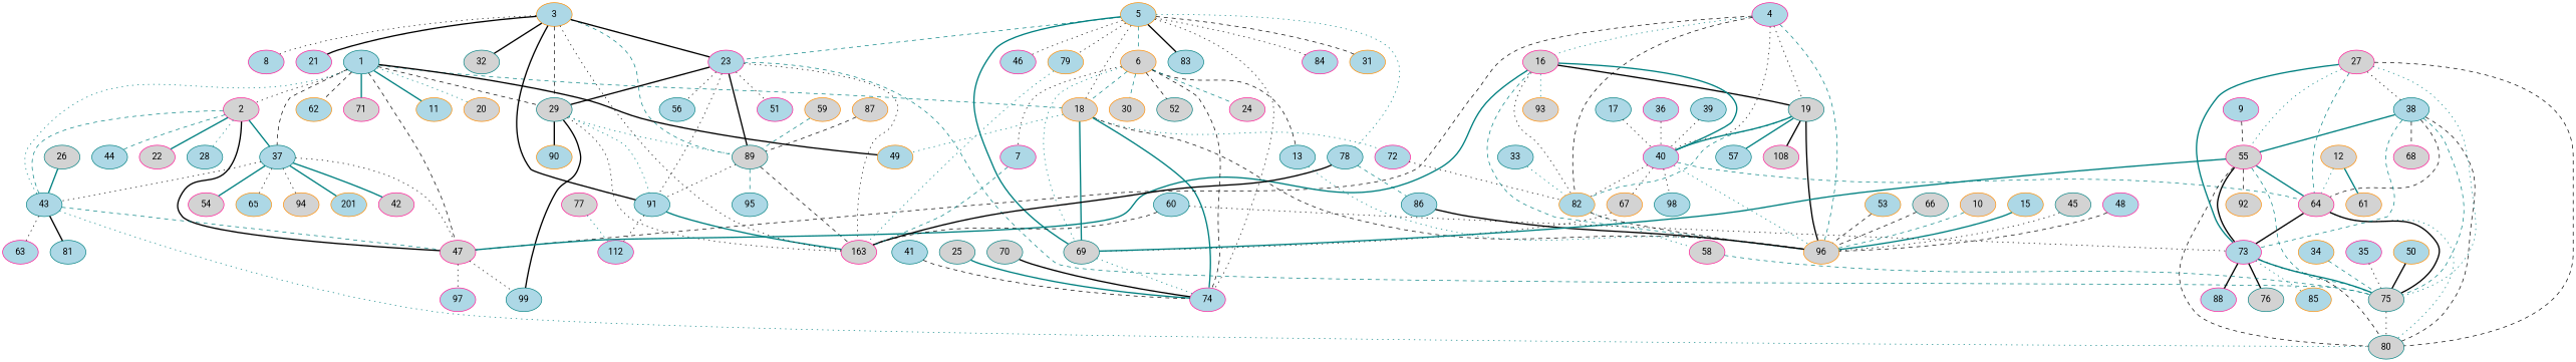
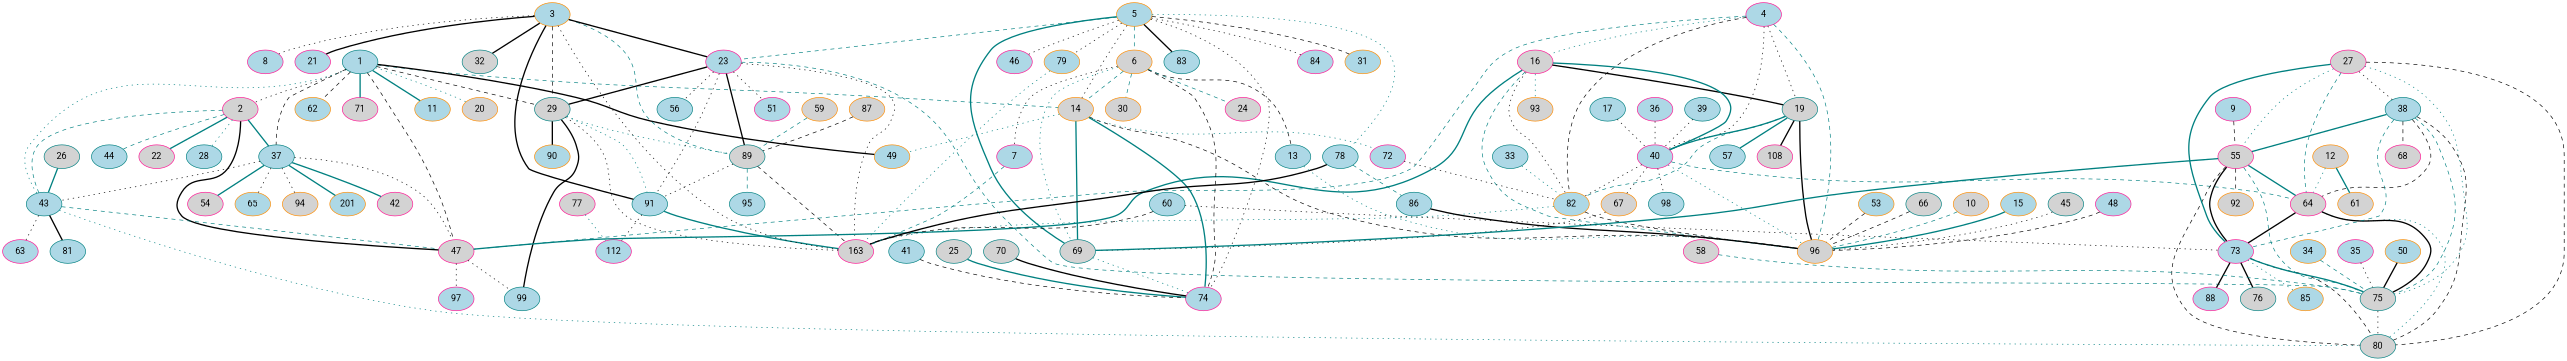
  graph {
    fontname=Roboto
    node [color=deeppink fillcolor=lightblue fontname=Roboto style=filled]
    edge [color=black fontname=Roboto style=dotted weight=1.0]
    2 [fillcolor=lightgrey]
    1 [color=teal]
    11 [color=darkorange]
-   18 [color=darkorange fillcolor=lightgrey]
+   18 [color=darkorange fillcolor=lightgrey label=14]
    20 [color=darkorange fillcolor=lightgrey]
    29 [color=teal fillcolor=lightgrey]
    37 [color=teal]
    43 [color=teal]
    47 [fillcolor=lightgrey]
    49 [color=darkorange]
    62 [color=darkorange]
    71 [fillcolor=lightgrey]
    22 [fillcolor=lightgrey]
    28 [color=teal]
    44 [color=teal]
    96 [color=darkorange fillcolor=lightgrey]
    69 [color=teal fillcolor=lightgrey]
    74
    72
    89 [color=teal fillcolor=lightgrey]
    91 [color=teal]
    n22 [fillcolor=lightgrey label=163]
    90 [color=darkorange]
    99 [color=teal]
    42 [fillcolor=lightgrey]
    54 [fillcolor=lightgrey]
    65 [color=darkorange]
    94 [color=darkorange fillcolor=lightgrey]
    n29 [color=darkorange label=201]
    80 [color=teal fillcolor=lightgrey]
    63
    81 [color=teal]
    97
    3 [color=darkorange]
    8
    21
    23
    32 [color=teal fillcolor=lightgrey]
    51
    56 [color=teal]
    75 [color=teal fillcolor=lightgrey]
    95 [color=teal]
    n43 [label=112]
    4
    16 [fillcolor=lightgrey]
    19 [color=teal fillcolor=lightgrey]
    40
    82 [color=darkorange]
    93 [color=darkorange fillcolor=lightgrey]
    57 [color=teal]
    n51 [fillcolor=lightgrey label=108]
    64 [fillcolor=lightgrey]
    67 [color=darkorange fillcolor=lightgrey]
    98 [color=teal]
    5 [color=darkorange]
    6 [color=darkorange fillcolor=lightgrey]
    31 [color=darkorange]
    46
    78 [color=teal]
    79 [color=darkorange]
    83 [color=teal]
    84
    7
    13 [color=teal]
    24 [fillcolor=lightgrey]
    30 [color=darkorange fillcolor=lightgrey]
-   52 [color=teal fillcolor=lightgrey]
    86 [color=teal]
    9
    55 [fillcolor=lightgrey]
    73
    92 [color=darkorange fillcolor=lightgrey]
    10 [color=darkorange fillcolor=lightgrey]
    12 [color=darkorange fillcolor=lightgrey]
    61 [color=darkorange fillcolor=lightgrey]
    27 [fillcolor=lightgrey]
    38 [color=teal]
    15 [color=darkorange]
    17 [color=teal]
    25 [color=teal fillcolor=lightgrey]
    26 [color=teal fillcolor=lightgrey]
    68 [fillcolor=lightgrey]
    76 [color=teal fillcolor=lightgrey]
    85 [color=darkorange]
    88
    33 [color=teal]
    34 [color=darkorange]
    35
    36
    39 [color=teal]
    41 [color=teal]
    45 [color=teal fillcolor=lightgrey]
    48
    50 [color=darkorange]
    53 [color=darkorange]
    58 [fillcolor=lightgrey]
    59 [color=darkorange fillcolor=lightgrey]
    60 [color=teal]
    66 [color=teal fillcolor=lightgrey]
    70 [color=teal fillcolor=lightgrey]
    77 [fillcolor=lightgrey]
    87 [color=darkorange fillcolor=lightgrey]
    2 -- 37 [color=teal style=bold weight=2.0]
    2 -- 43 [color=teal style=dashed weight=2.0]
    2 -- 47 [style=bold weight=2.0]
    2 -- 22 [color=teal style=bold]
    2 -- 28 [color=teal]
    2 -- 44 [color=teal style=dashed]
    1 -- 2 [weight=4.0]
    1 -- 11 [color=teal style=bold]
    1 -- 18 [color=teal style=dashed]
    1 -- 20 [color=teal]
    1 -- 29 [style=dashed]
    1 -- 37 [style=dashed weight=2.0]
    1 -- 43 [color=teal weight=2.0]
    1 -- 47 [style=dashed weight=2.0]
    1 -- 49 [style=bold]
    1 -- 62 [style=dashed]
    1 -- 71 [color=teal style=bold]
    18 -- 49 [color=teal]
    18 -- 96 [style=dashed]
    18 -- 69 [color=teal style=bold]
    18 -- 74 [color=teal style=bold]
    18 -- 72 [color=teal]
    29 -- 89 [color=teal]
    29 -- 91 [color=teal]
    29 -- n22
    29 -- 90 [style=bold]
    29 -- 99 [style=bold]
    37 -- 43
    37 -- 47
    37 -- 42 [color=teal style=bold]
    37 -- 54 [color=teal style=bold]
    37 -- 65
    37 -- 94
    37 -- n29 [color=teal style=bold]
    43 -- 47 [color=teal style=dashed]
    43 -- 80 [color=teal]
    43 -- 63
    43 -- 81 [style=bold]
    47 -- 99
    47 -- 97
    69 -- 74 [color=teal]
    72 -- 82
    89 -- 91
    89 -- n22 [style=dashed]
    89 -- 95 [color=teal style=dashed]
    91 -- n22 [color=teal style=bold]
    91 -- n43
    3 -- 29 [style=dashed weight=2.0]
    3 -- 89 [color=teal style=dashed weight=2.0]
    3 -- 91 [style=bold weight=2.0]
    3 -- n22 [weight=2.0]
    3 -- 8
    3 -- 21 [style=bold]
    3 -- 23 [style=bold weight=2.0]
    3 -- 32 [style=bold]
    23 -- 29 [style=bold]
    23 -- 89 [style=bold]
    23 -- 91
    23 -- n22
    23 -- 51
    23 -- 56
    23 -- 75 [color=teal style=dashed]
    75 -- 80
-   4 -- 47 [style=dashed]
+   4 -- 47 [color=teal style=dashed]
    4 -- 96 [color=teal style=dashed weight=2.0]
    4 -- 16 [color=teal weight=2.0]
    4 -- 19 [weight=2.0]
    4 -- 40 [weight=2.0]
    4 -- 82 [style=dashed weight=2.0]
    16 -- 47 [color=teal style=bold]
    16 -- 96 [color=teal style=dashed]
    16 -- 19 [style=bold]
    16 -- 40 [color=teal style=bold]
    16 -- 82
    16 -- 93 [color=teal]
    19 -- 96 [style=bold]
    19 -- 40 [color=teal style=bold]
    19 -- 82 [color=teal style=dashed]
    19 -- 57 [color=teal style=bold]
    19 -- n51 [style=bold]
    40 -- 96 [color=teal]
    40 -- 82
    40 -- 64 [color=teal style=dashed]
    40 -- 67
    40 -- 98
    82 -- 96 [style=dashed]
-   82 -- 58 [color=teal]
+   82 -- n22 [color=teal]
    64 -- 80 [color=teal]
    64 -- 75 [style=bold]
    64 -- 73 [style=bold]
    67 -- 69
    5 -- 18 [weight=2.0]
    5 -- 69 [color=teal style=bold weight=2.0]
    5 -- 74 [weight=2.0]
    5 -- 23 [color=teal style=dashed]
    5 -- 6 [color=teal style=dashed weight=4.0]
    5 -- 31 [style=dashed]
    5 -- 46
    5 -- 78 [color=teal]
    5 -- 79
    5 -- 83 [style=bold]
    5 -- 84
    6 -- 18 [color=teal style=dashed weight=2.0]
    6 -- 69 [color=teal weight=2.0]
    6 -- 74 [style=dashed weight=2.0]
    6 -- 7
    6 -- 13 [style=dashed]
    6 -- 24 [color=teal style=dashed]
    6 -- 30 [color=teal style=dashed]
-   6 -- 52 [style=dashed]
    78 -- n22 [style=bold]
    78 -- 86 [color=teal style=dashed]
    79 -- n22 [color=teal]
    7 -- n22 [color=teal style=dashed]
    13 -- 96 [color=teal]
    86 -- 96 [style=bold]
    9 -- 55 [style=dashed]
    55 -- 69 [color=teal style=bold]
    55 -- 80 [style=dashed]
    55 -- 75 [color=teal style=dashed]
    55 -- 64 [color=teal style=bold]
    55 -- 73 [style=bold]
    55 -- 92 [style=dashed]
    73 -- 80 [style=dashed]
    73 -- 75 [color=teal style=bold]
    73 -- 76 [style=bold]
    73 -- 85 [color=teal]
    73 -- 88 [style=bold]
    10 -- 96 [color=teal style=dashed]
    12 -- 64 [color=teal]
    12 -- 61 [color=teal style=bold]
    27 -- 80 [style=dashed]
    27 -- 75 [color=teal]
    27 -- 64 [color=teal style=dashed]
    27 -- 55 [color=teal]
    27 -- 73 [color=teal style=bold]
    27 -- 38
    38 -- 80 [style=dashed]
    38 -- 75 [color=teal style=dashed]
    38 -- 64 [style=dashed]
    38 -- 55 [color=teal style=bold]
    38 -- 73 [color=teal style=dashed]
    38 -- 68 [style=dashed]
    15 -- 96 [color=teal style=bold]
    17 -- 40
    25 -- 74 [color=teal style=bold]
    26 -- 43 [color=teal style=bold]
    33 -- 82 [color=teal]
    34 -- 75 [color=teal style=dashed]
    35 -- 75
    36 -- 40
    39 -- 40
    41 -- 74 [style=dashed]
    45 -- 96
    48 -- 96 [style=dashed]
    50 -- 75 [style=bold]
    53 -- 96 [style=dashed]
    58 -- 75 [color=teal style=dashed]
    59 -- 89 [color=teal style=dashed]
    60 -- n22 [style=dashed]
    60 -- 73
    66 -- 96 [style=dashed]
    70 -- 74 [style=bold]
    77 -- n43 [color=teal]
    87 -- 89 [style=dashed]
  }
